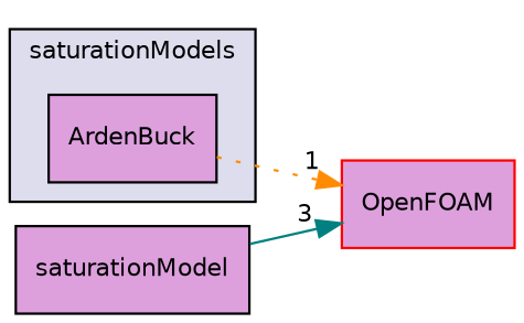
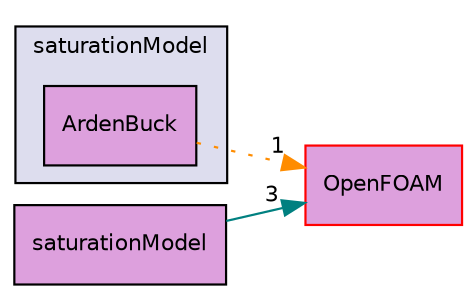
  digraph {
    compound=true
    rankdir=LR
    node [fillcolor=plum fontname=Helvetica fontsize=10 shape=box style=filled]
    edge [labeldistance=1.5 labelfontname=Helvetica labelfontsize=10]
    n1 [label=ArdenBuck pencolor=black]
    n2 [color=red label=OpenFOAM]
    n3 [label=saturationModel]
    subgraph cluster_1 {
      bgcolor="#ddddee"
      fontname=Helvetica
      fontsize=10
-     label=saturationModels
+     label=saturationModel
      pencolor=black
      n1
    }
    n1 -> n2 [color=darkorange headlabel=1 style=dotted]
    n3 -> n2 [color=teal headlabel=3 style=solid]
  }
